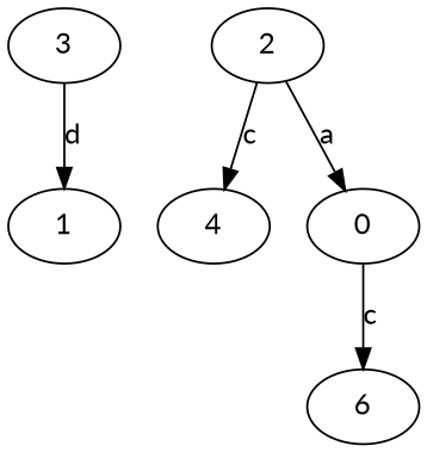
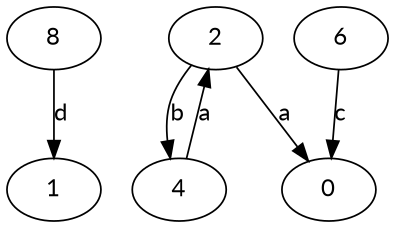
  strict digraph {
    fontname=Lato
    node [fontname=Lato]
    edge [fontname=Lato]
-   8 [label=3]
+   8
    1
    2
    4
    0
    6
    8 -> 1 [label=d]
-   2 -> 4 [label=c]
+   2 -> 4 [label=b]
    2 -> 0 [label=a]
-   0 -> 6 [label=c]
+   4 -> 2 [label=a]
+   6 -> 0 [label=c]
  }
